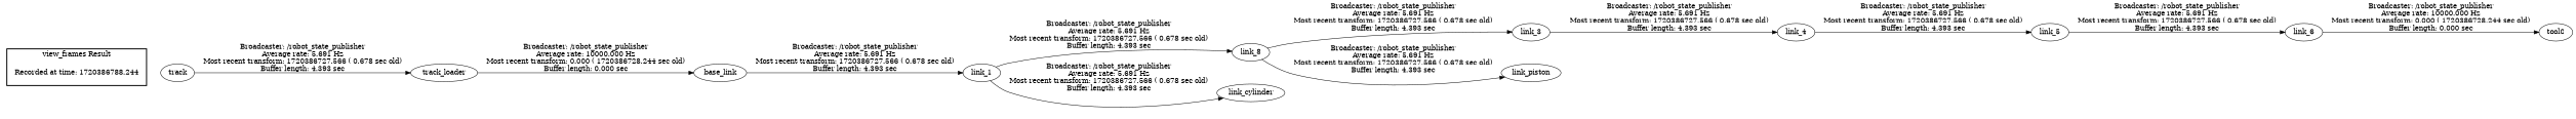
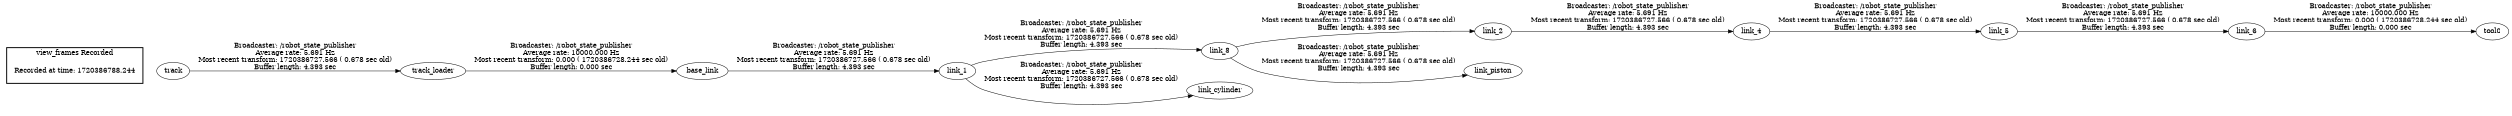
  digraph {
    rankdir=LR
    n1 [label="Recorded at time: 1720386788.244" shape=plaintext]
    track
    link_6
    tool0
    link_5
    track_loader
    base_link
    link_1
    n9 [label=link_8]
    link_cylinder
-   link_3
+   link_3 [label=link_2]
    link_piston
    link_4
    subgraph cluster_1 {
      color=black
-     label="view_frames Result"
+     label="view_frames Recorded"
      style=bold
      n1
    }
    n1 -> track [style=invis]
    track -> track_loader [label="Broadcaster: /robot_state_publisher\nAverage rate: 5.691 Hz\nMost recent transform: 1720386727.566 ( 0.678 sec old)\nBuffer length: 4.393 sec\n"]
    link_6 -> tool0 [label="Broadcaster: /robot_state_publisher\nAverage rate: 10000.000 Hz\nMost recent transform: 0.000 ( 1720386728.244 sec old)\nBuffer length: 0.000 sec\n"]
    link_5 -> link_6 [label="Broadcaster: /robot_state_publisher\nAverage rate: 5.691 Hz\nMost recent transform: 1720386727.566 ( 0.678 sec old)\nBuffer length: 4.393 sec\n"]
    track_loader -> base_link [label="Broadcaster: /robot_state_publisher\nAverage rate: 10000.000 Hz\nMost recent transform: 0.000 ( 1720386728.244 sec old)\nBuffer length: 0.000 sec\n"]
    base_link -> link_1 [label="Broadcaster: /robot_state_publisher\nAverage rate: 5.691 Hz\nMost recent transform: 1720386727.566 ( 0.678 sec old)\nBuffer length: 4.393 sec\n"]
    link_1 -> n9 [label="Broadcaster: /robot_state_publisher\nAverage rate: 5.691 Hz\nMost recent transform: 1720386727.566 ( 0.678 sec old)\nBuffer length: 4.393 sec\n"]
    link_1 -> link_cylinder [label="Broadcaster: /robot_state_publisher\nAverage rate: 5.691 Hz\nMost recent transform: 1720386727.566 ( 0.678 sec old)\nBuffer length: 4.393 sec\n"]
    n9 -> link_3 [label="Broadcaster: /robot_state_publisher\nAverage rate: 5.691 Hz\nMost recent transform: 1720386727.566 ( 0.678 sec old)\nBuffer length: 4.393 sec\n"]
    n9 -> link_piston [label="Broadcaster: /robot_state_publisher\nAverage rate: 5.691 Hz\nMost recent transform: 1720386727.566 ( 0.678 sec old)\nBuffer length: 4.393 sec\n"]
    link_3 -> link_4 [label="Broadcaster: /robot_state_publisher\nAverage rate: 5.691 Hz\nMost recent transform: 1720386727.566 ( 0.678 sec old)\nBuffer length: 4.393 sec\n"]
    link_4 -> link_5 [label="Broadcaster: /robot_state_publisher\nAverage rate: 5.691 Hz\nMost recent transform: 1720386727.566 ( 0.678 sec old)\nBuffer length: 4.393 sec\n"]
  }
